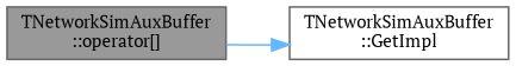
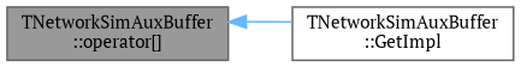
  digraph {
    rankdir=LR
    fontname="PT Serif"
    node [fontname="PT Serif" fontsize=10 shape=box style=filled]
    n1 [color=gray40 fillcolor=grey60 fontcolor=black height=0.2 label="TNetworkSimAuxBuffer\l::operator[]" width=0.4]
    n2 [color=grey40 fillcolor=white height=0.2 label="TNetworkSimAuxBuffer\l::GetImpl" width=0.4]
-   n1 -> n2 [color=steelblue1 fontname="PT Serif" fontsize=10 labelfontname=Helvetica labelfontsize=10 style=solid]
+   n2 -> n1 [color=steelblue1 fontname="PT Serif" fontsize=10 labelfontname=Helvetica labelfontsize=10 style=solid]
  }
